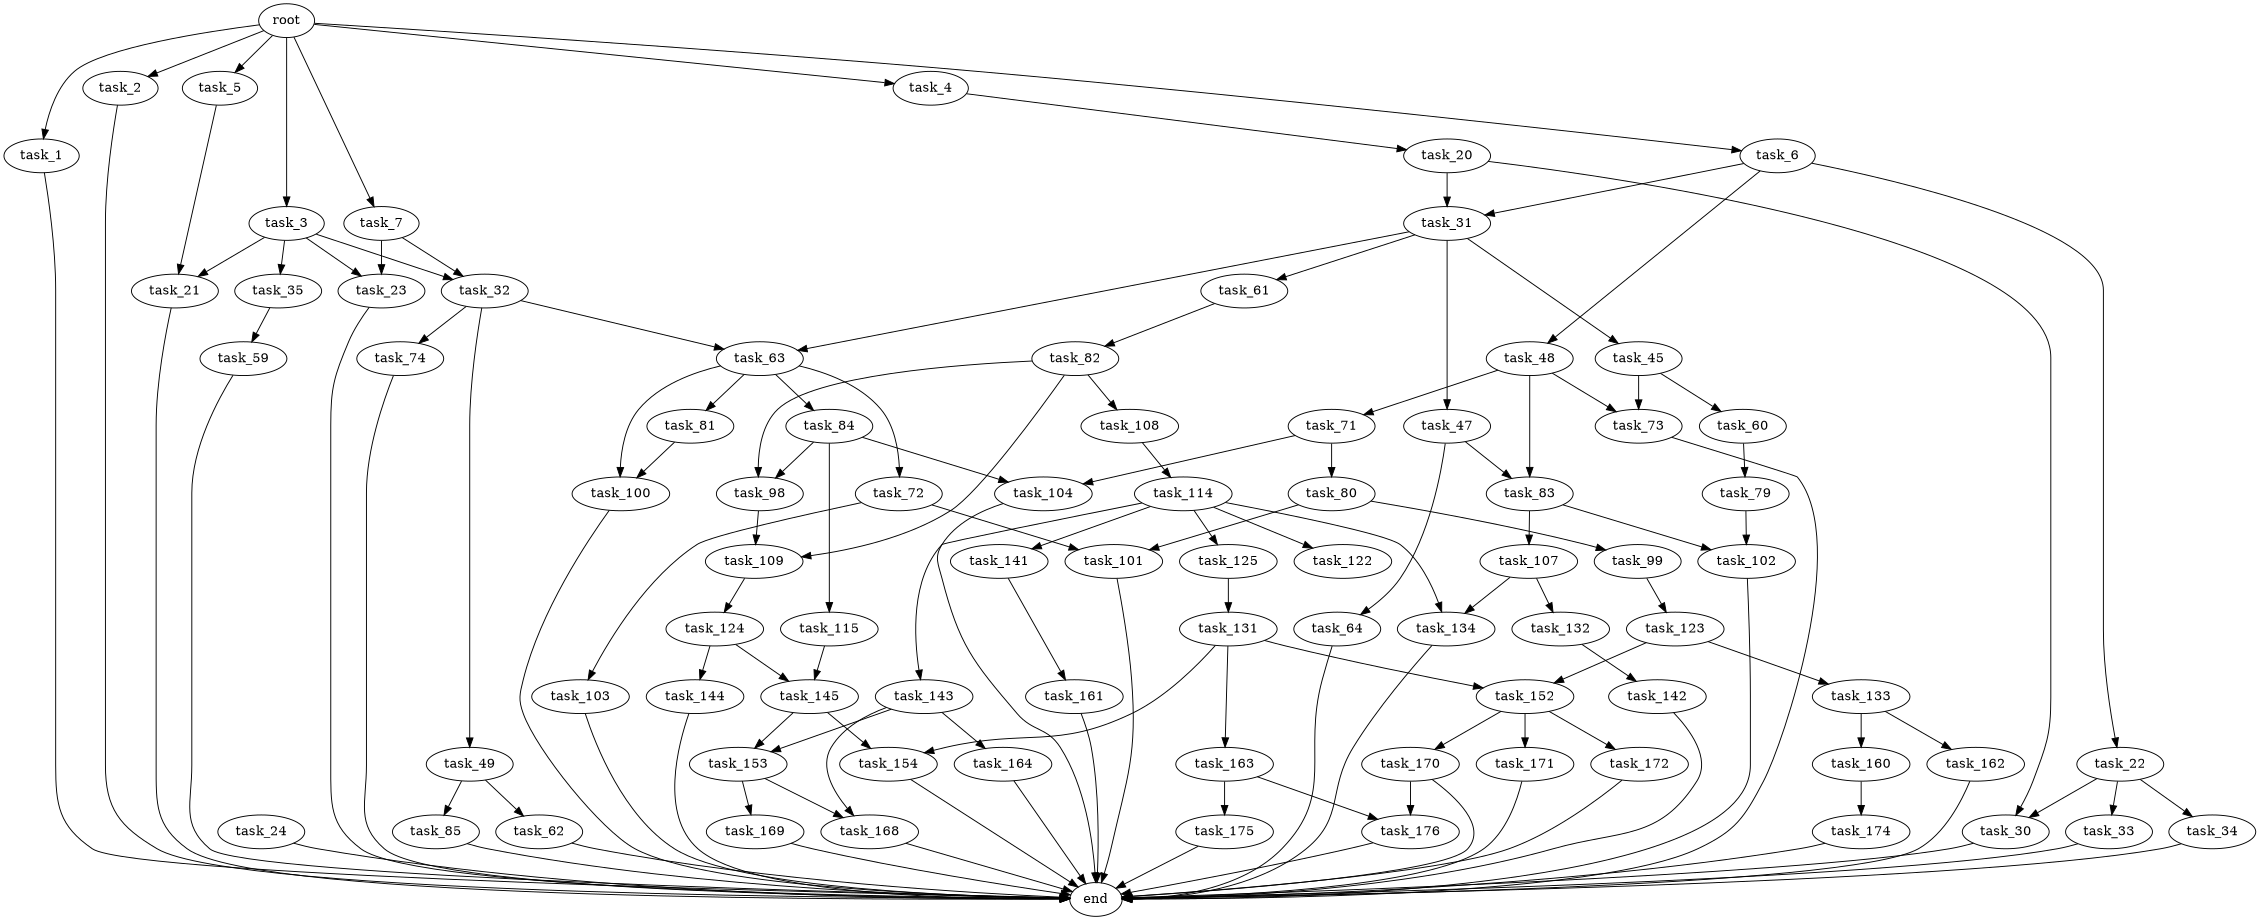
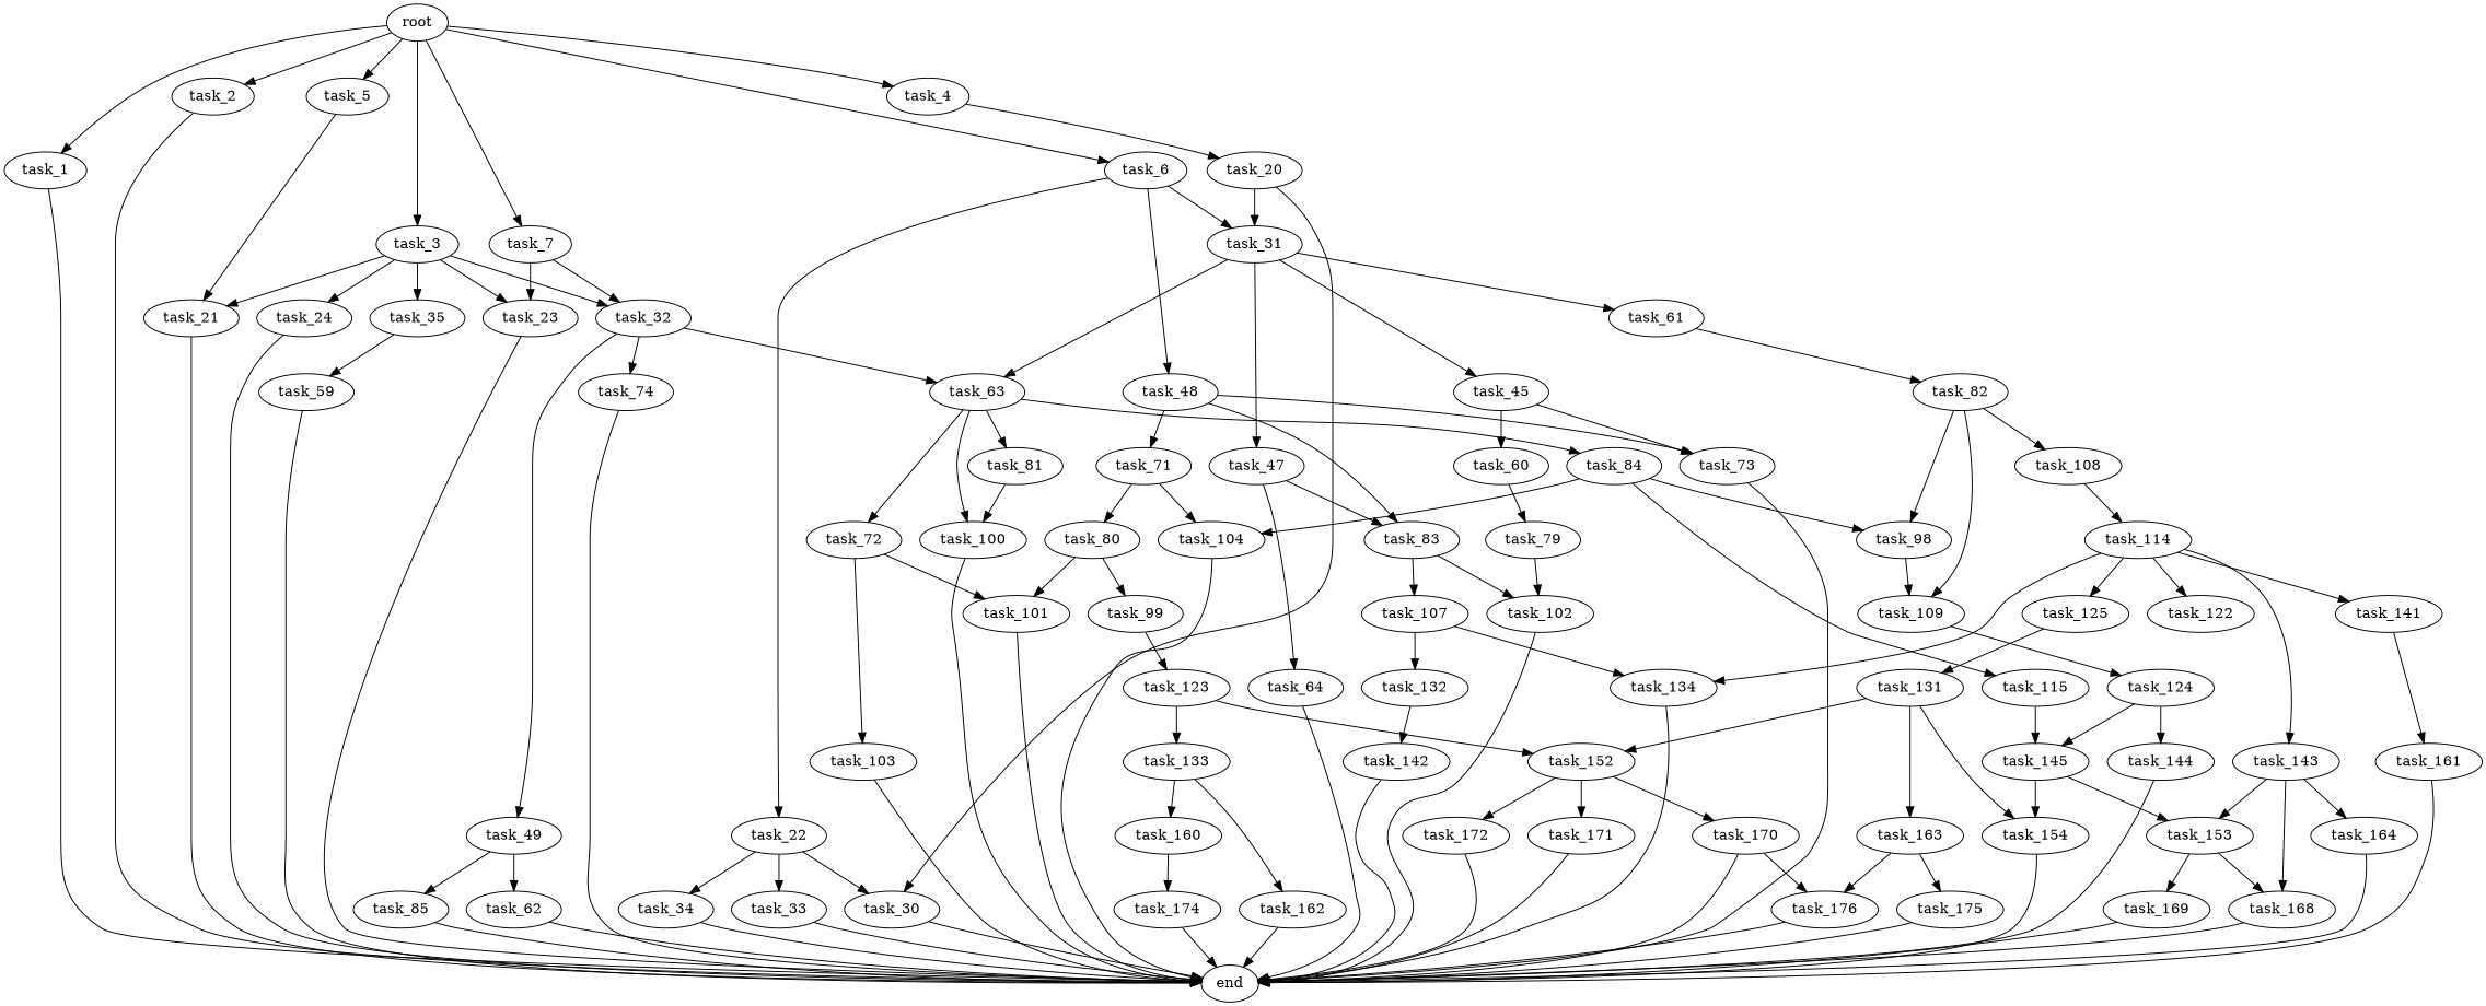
  digraph {
    root
    task_1
    task_2
    task_3
    task_4
    task_5
    task_6
    task_7
    end
    task_21
    task_23
    task_24
    task_32
    task_35
    task_20
    task_22
    task_31
    task_48
    task_63
    n20 [label=task_49]
    task_74
    task_59
    task_30
    task_33
    task_34
    task_45
    task_47
    task_61
    task_73
    task_83
    task_71
    task_60
    task_64
    task_82
    task_72
    task_81
    task_84
    task_100
    task_62
    task_85
    task_79
    task_102
    task_107
    task_80
    task_104
    task_98
    task_108
    task_109
    task_101
    task_103
    task_115
    task_99
    task_123
    task_114
    task_124
    task_132
    task_134
    task_145
    task_133
    task_152
    task_142
    task_122
    task_125
    task_141
    task_143
    task_144
    task_131
    task_161
    task_153
    task_164
    task_168
    task_154
    task_160
    task_162
    task_170
    task_171
    task_172
    task_163
    task_175
    task_176
    task_174
    task_169
    root -> task_1
    root -> task_2
    root -> task_3
    root -> task_4
    root -> task_5
    root -> task_6
    root -> task_7
    task_1 -> end
    task_2 -> end
    task_3 -> task_21
    task_3 -> task_23
+   task_3 -> task_24
    task_3 -> task_32
    task_3 -> task_35
    task_4 -> task_20
    task_5 -> task_21
    task_6 -> task_22
    task_6 -> task_31
    task_6 -> task_48
    task_7 -> task_23
    task_7 -> task_32
    task_21 -> end
    task_23 -> end
    task_24 -> end
    task_32 -> task_63
    task_32 -> n20
    task_32 -> task_74
    task_35 -> task_59
    task_20 -> task_31
    task_20 -> task_30
    task_22 -> task_30
    task_22 -> task_33
    task_22 -> task_34
    task_31 -> task_63
    task_31 -> task_45
    task_31 -> task_47
    task_31 -> task_61
    task_48 -> task_73
    task_48 -> task_83
    task_48 -> task_71
    task_63 -> task_72
    task_63 -> task_81
    task_63 -> task_84
    task_63 -> task_100
    n20 -> task_62
    n20 -> task_85
    task_74 -> end
    task_59 -> end
    task_30 -> end
    task_33 -> end
    task_34 -> end
    task_45 -> task_73
    task_45 -> task_60
    task_47 -> task_83
    task_47 -> task_64
    task_61 -> task_82
    task_73 -> end
    task_83 -> task_102
    task_83 -> task_107
    task_71 -> task_80
    task_71 -> task_104
    task_60 -> task_79
    task_64 -> end
    task_82 -> task_98
    task_82 -> task_108
    task_82 -> task_109
    task_72 -> task_101
    task_72 -> task_103
    task_81 -> task_100
    task_84 -> task_104
    task_84 -> task_98
    task_84 -> task_115
    task_100 -> end
    task_62 -> end
    task_85 -> end
    task_79 -> task_102
    task_102 -> end
    task_107 -> task_132
    task_107 -> task_134
    task_80 -> task_101
    task_80 -> task_99
    task_104 -> end
    task_98 -> task_109
    task_108 -> task_114
    task_109 -> task_124
    task_101 -> end
    task_103 -> end
    task_115 -> task_145
    task_99 -> task_123
    task_123 -> task_133
    task_123 -> task_152
    task_114 -> task_134
    task_114 -> task_122
    task_114 -> task_125
    task_114 -> task_141
    task_114 -> task_143
    task_124 -> task_145
    task_124 -> task_144
    task_132 -> task_142
    task_134 -> end
    task_145 -> task_153
    task_145 -> task_154
    task_133 -> task_160
    task_133 -> task_162
    task_152 -> task_170
    task_152 -> task_171
    task_152 -> task_172
    task_142 -> end
    task_125 -> task_131
    task_141 -> task_161
    task_143 -> task_153
    task_143 -> task_164
    task_143 -> task_168
    task_144 -> end
    task_131 -> task_152
    task_131 -> task_154
    task_131 -> task_163
    task_161 -> end
    task_153 -> task_168
    task_153 -> task_169
    task_164 -> end
    task_168 -> end
    task_154 -> end
    task_160 -> task_174
    task_162 -> end
    task_170 -> end
    task_170 -> task_176
    task_171 -> end
    task_172 -> end
    task_163 -> task_175
    task_163 -> task_176
    task_175 -> end
    task_176 -> end
    task_174 -> end
    task_169 -> end
  }
